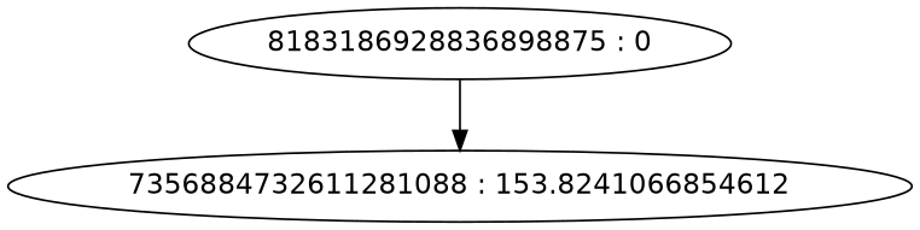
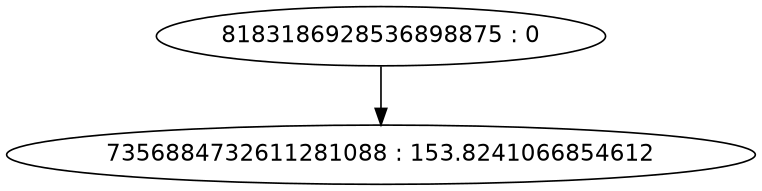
  digraph {
    fontname="DejaVu Sans"
    node [fontname="DejaVu Sans"]
-   n1 [label="8183186928836898875 : 0"]
+   n1 [label="8183186928536898875 : 0"]
    n2 [label="7356884732611281088 : 153.8241066854612"]
    n1 -> n2 [fontname="DejaVu Sans"]
  }
